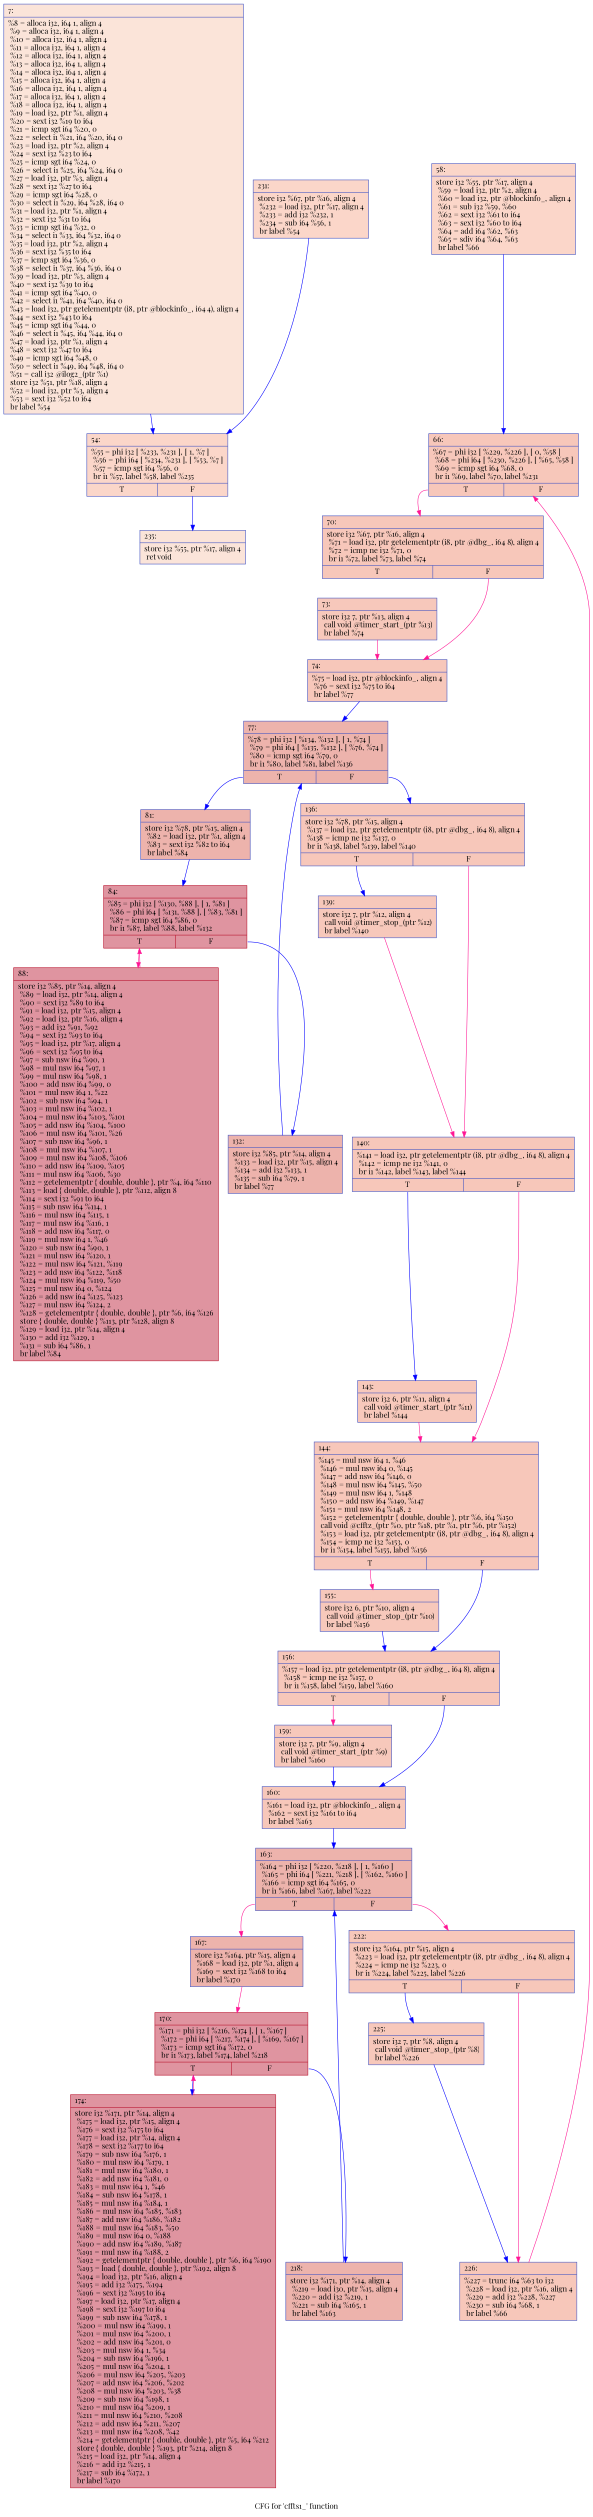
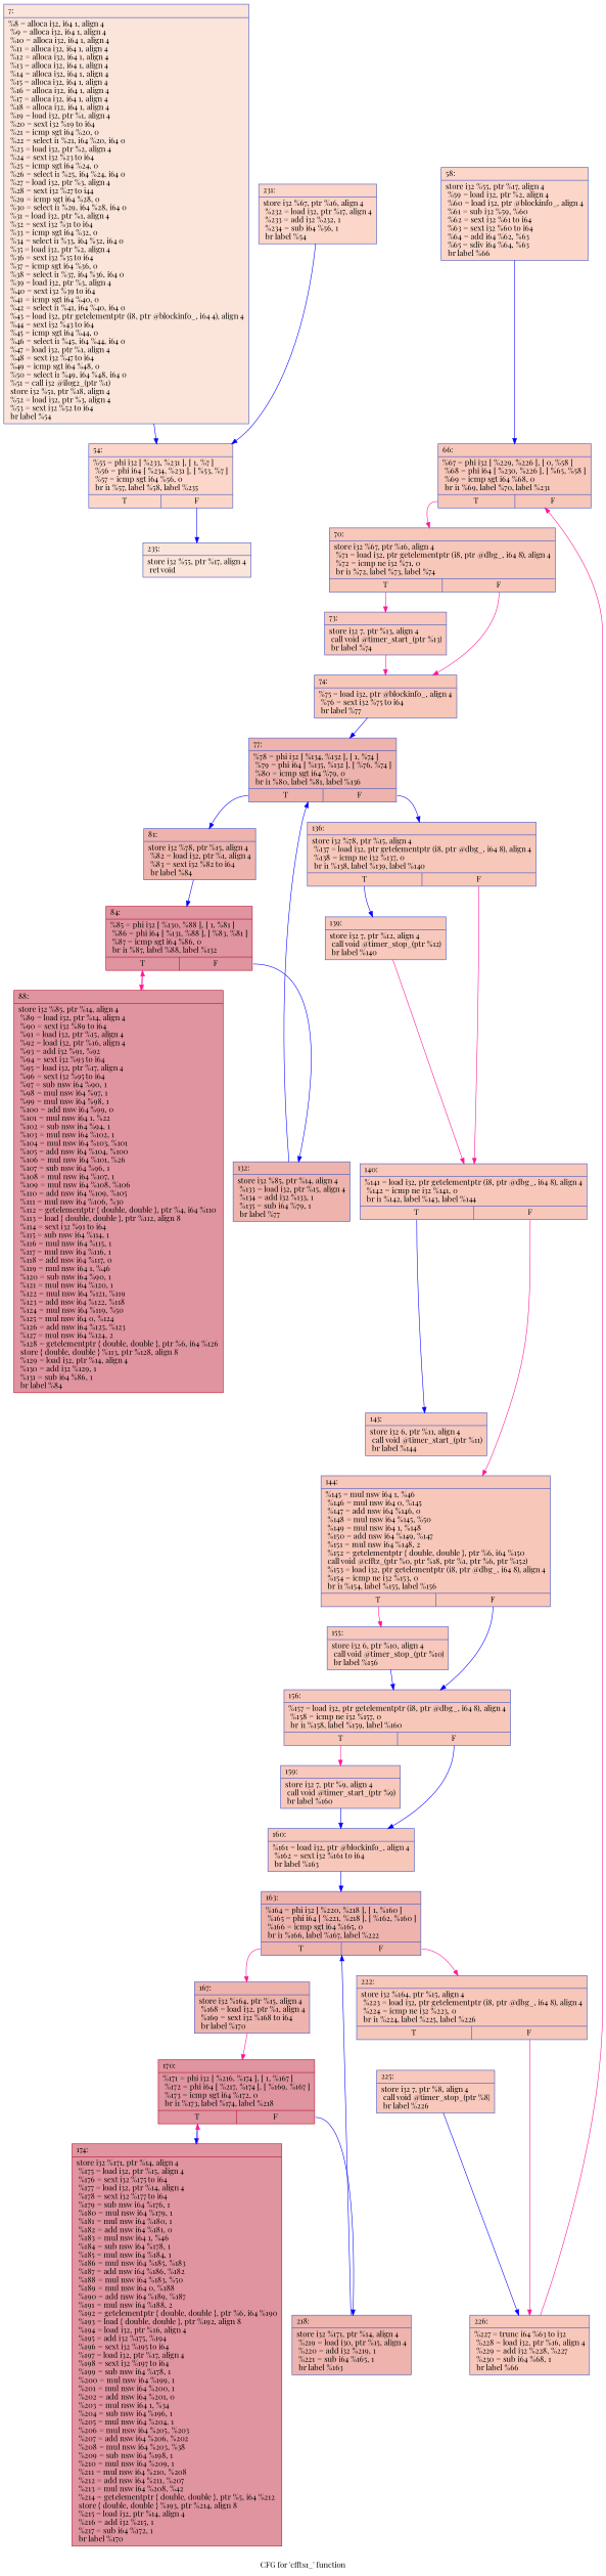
  digraph {
    fontname="Playfair Display"
    label="CFG for 'cffts1_' function"
    node [color="#3d50c3ff" fillcolor="#ec7f6370" fontname="Playfair Display" shape=record style=filled]
    edge [color=blue fontname="Playfair Display"]
-   n1 [fillcolor="#f5c1a970" label="{7:\l|  %8 = alloca i32, i64 1, align 4\l  %9 = alloca i32, i64 1, align 4\l  %10 = alloca i32, i64 1, align 4\l  %11 = alloca i32, i64 1, align 4\l  %12 = alloca i32, i64 1, align 4\l  %13 = alloca i32, i64 1, align 4\l  %14 = alloca i32, i64 1, align 4\l  %15 = alloca i32, i64 1, align 4\l  %16 = alloca i32, i64 1, align 4\l  %17 = alloca i32, i64 1, align 4\l  %18 = alloca i32, i64 1, align 4\l  %19 = load i32, ptr %1, align 4\l  %20 = sext i32 %19 to i64\l  %21 = icmp sgt i64 %20, 0\l  %22 = select i1 %21, i64 %20, i64 0\l  %23 = load i32, ptr %2, align 4\l  %24 = sext i32 %23 to i64\l  %25 = icmp sgt i64 %24, 0\l  %26 = select i1 %25, i64 %24, i64 0\l  %27 = load i32, ptr %3, align 4\l  %28 = sext i32 %27 to i64\l  %29 = icmp sgt i64 %28, 0\l  %30 = select i1 %29, i64 %28, i64 0\l  %31 = load i32, ptr %1, align 4\l  %32 = sext i32 %31 to i64\l  %33 = icmp sgt i64 %32, 0\l  %34 = select i1 %33, i64 %32, i64 0\l  %35 = load i32, ptr %2, align 4\l  %36 = sext i32 %35 to i64\l  %37 = icmp sgt i64 %36, 0\l  %38 = select i1 %37, i64 %36, i64 0\l  %39 = load i32, ptr %3, align 4\l  %40 = sext i32 %39 to i64\l  %41 = icmp sgt i64 %40, 0\l  %42 = select i1 %41, i64 %40, i64 0\l  %43 = load i32, ptr getelementptr (i8, ptr @blockinfo_, i64 4), align 4\l  %44 = sext i32 %43 to i64\l  %45 = icmp sgt i64 %44, 0\l  %46 = select i1 %45, i64 %44, i64 0\l  %47 = load i32, ptr %1, align 4\l  %48 = sext i32 %47 to i64\l  %49 = icmp sgt i64 %48, 0\l  %50 = select i1 %49, i64 %48, i64 0\l  %51 = call i32 @ilog2_(ptr %1)\l  store i32 %51, ptr %18, align 4\l  %52 = load i32, ptr %3, align 4\l  %53 = sext i32 %52 to i64\l  br label %54\l}"]
+   n1 [fillcolor="#f5c1a970" label="{7:\l|  %8 = alloca i32, i64 1, align 4\l  %9 = alloca i32, i64 1, align 4\l  %10 = alloca i32, i64 1, align 4\l  %11 = alloca i32, i64 1, align 4\l  %12 = alloca i32, i64 1, align 4\l  %13 = alloca i32, i64 1, align 4\l  %14 = alloca i32, i64 1, align 4\l  %15 = alloca i32, i64 1, align 4\l  %16 = alloca i32, i64 1, align 4\l  %17 = alloca i32, i64 1, align 4\l  %18 = alloca i32, i64 1, align 4\l  %19 = load i32, ptr %1, align 4\l  %20 = sext i32 %19 to i64\l  %21 = icmp sgt i64 %20, 0\l  %22 = select i1 %21, i64 %20, i64 0\l  %23 = load i32, ptr %2, align 4\l  %24 = sext i32 %23 to i64\l  %25 = icmp sgt i64 %24, 0\l  %26 = select i1 %25, i64 %24, i64 0\l  %27 = load i32, ptr %3, align 4\l  %28 = sext i32 %27 to i44\l  %29 = icmp sgt i64 %28, 0\l  %30 = select i1 %29, i64 %28, i64 0\l  %31 = load i32, ptr %1, align 4\l  %32 = sext i32 %31 to i64\l  %33 = icmp sgt i64 %32, 0\l  %34 = select i1 %33, i64 %32, i64 0\l  %35 = load i32, ptr %2, align 4\l  %36 = sext i32 %35 to i64\l  %37 = icmp sgt i64 %36, 0\l  %38 = select i1 %37, i64 %36, i64 0\l  %39 = load i32, ptr %3, align 4\l  %40 = sext i32 %39 to i64\l  %41 = icmp sgt i64 %40, 0\l  %42 = select i1 %41, i64 %40, i64 0\l  %43 = load i32, ptr getelementptr (i8, ptr @blockinfo_, i64 4), align 4\l  %44 = sext i32 %43 to i64\l  %45 = icmp sgt i64 %44, 0\l  %46 = select i1 %45, i64 %44, i64 0\l  %47 = load i32, ptr %1, align 4\l  %48 = sext i32 %47 to i64\l  %49 = icmp sgt i64 %48, 0\l  %50 = select i1 %49, i64 %48, i64 0\l  %51 = call i32 @ilog2_(ptr %1)\l  store i32 %51, ptr %18, align 4\l  %52 = load i32, ptr %3, align 4\l  %53 = sext i32 %52 to i64\l  br label %54\l}"]
    n2 [fillcolor="#f6a38570" label="{54:\l|  %55 = phi i32 [ %233, %231 ], [ 1, %7 ]\l  %56 = phi i64 [ %234, %231 ], [ %53, %7 ]\l  %57 = icmp sgt i64 %56, 0\l  br i1 %57, label %58, label %235\l|{<s0>T|<s1>F}}"]
    n3 [fillcolor="#f5c1a970" label="{235:\l|  store i32 %55, ptr %17, align 4\l  ret void\l}"]
    n4 [fillcolor="#f6a38570" label="{58:\l|  store i32 %55, ptr %17, align 4\l  %59 = load i32, ptr %2, align 4\l  %60 = load i32, ptr @blockinfo_, align 4\l  %61 = sub i32 %59, %60\l  %62 = sext i32 %61 to i64\l  %63 = sext i32 %60 to i64\l  %64 = add i64 %62, %63\l  %65 = sdiv i64 %64, %63\l  br label %66\l}"]
    n5 [label="{66:\l|  %67 = phi i32 [ %229, %226 ], [ 0, %58 ]\l  %68 = phi i64 [ %230, %226 ], [ %65, %58 ]\l  %69 = icmp sgt i64 %68, 0\l  br i1 %69, label %70, label %231\l|{<s0>T|<s1>F}}"]
    n6 [label="{70:\l|  store i32 %67, ptr %16, align 4\l  %71 = load i32, ptr getelementptr (i8, ptr @dbg_, i64 8), align 4\l  %72 = icmp ne i32 %71, 0\l  br i1 %72, label %73, label %74\l|{<s0>T|<s1>F}}"]
    n7 [fillcolor="#ed836670" label="{73:\l|  store i32 7, ptr %13, align 4\l  call void @timer_start_(ptr %13)\l  br label %74\l}"]
    n8 [label="{74:\l|  %75 = load i32, ptr @blockinfo_, align 4\l  %76 = sext i32 %75 to i64\l  br label %77\l}"]
    n9 [fillcolor="#f6a38570" label="{231:\l|  store i32 %67, ptr %16, align 4\l  %232 = load i32, ptr %17, align 4\l  %233 = add i32 %232, 1\l  %234 = sub i64 %56, 1\l  br label %54\l}"]
    n10 [fillcolor="#d6524470" label="{77:\l|  %78 = phi i32 [ %134, %132 ], [ 1, %74 ]\l  %79 = phi i64 [ %135, %132 ], [ %76, %74 ]\l  %80 = icmp sgt i64 %79, 0\l  br i1 %80, label %81, label %136\l|{<s0>T|<s1>F}}"]
    n11 [fillcolor="#d6524470" label="{81:\l|  store i32 %78, ptr %15, align 4\l  %82 = load i32, ptr %1, align 4\l  %83 = sext i32 %82 to i64\l  br label %84\l}"]
    n12 [label="{136:\l|  store i32 %78, ptr %15, align 4\l  %137 = load i32, ptr getelementptr (i8, ptr @dbg_, i64 8), align 4\l  %138 = icmp ne i32 %137, 0\l  br i1 %138, label %139, label %140\l|{<s0>T|<s1>F}}"]
    n13 [color="#b70d28ff" fillcolor="#b70d2870" label="{84:\l|  %85 = phi i32 [ %130, %88 ], [ 1, %81 ]\l  %86 = phi i64 [ %131, %88 ], [ %83, %81 ]\l  %87 = icmp sgt i64 %86, 0\l  br i1 %87, label %88, label %132\l|{<s0>T|<s1>F}}"]
    n14 [fillcolor="#ed836670" label="{139:\l|  store i32 7, ptr %12, align 4\l  call void @timer_stop_(ptr %12)\l  br label %140\l}"]
    n15 [label="{140:\l|  %141 = load i32, ptr getelementptr (i8, ptr @dbg_, i64 8), align 4\l  %142 = icmp ne i32 %141, 0\l  br i1 %142, label %143, label %144\l|{<s0>T|<s1>F}}"]
    n16 [color="#b70d28ff" fillcolor="#b70d2870" label="{88:\l|  store i32 %85, ptr %14, align 4\l  %89 = load i32, ptr %14, align 4\l  %90 = sext i32 %89 to i64\l  %91 = load i32, ptr %15, align 4\l  %92 = load i32, ptr %16, align 4\l  %93 = add i32 %91, %92\l  %94 = sext i32 %93 to i64\l  %95 = load i32, ptr %17, align 4\l  %96 = sext i32 %95 to i64\l  %97 = sub nsw i64 %90, 1\l  %98 = mul nsw i64 %97, 1\l  %99 = mul nsw i64 %98, 1\l  %100 = add nsw i64 %99, 0\l  %101 = mul nsw i64 1, %22\l  %102 = sub nsw i64 %94, 1\l  %103 = mul nsw i64 %102, 1\l  %104 = mul nsw i64 %103, %101\l  %105 = add nsw i64 %104, %100\l  %106 = mul nsw i64 %101, %26\l  %107 = sub nsw i64 %96, 1\l  %108 = mul nsw i64 %107, 1\l  %109 = mul nsw i64 %108, %106\l  %110 = add nsw i64 %109, %105\l  %111 = mul nsw i64 %106, %30\l  %112 = getelementptr \{ double, double \}, ptr %4, i64 %110\l  %113 = load \{ double, double \}, ptr %112, align 8\l  %114 = sext i32 %91 to i64\l  %115 = sub nsw i64 %114, 1\l  %116 = mul nsw i64 %115, 1\l  %117 = mul nsw i64 %116, 1\l  %118 = add nsw i64 %117, 0\l  %119 = mul nsw i64 1, %46\l  %120 = sub nsw i64 %90, 1\l  %121 = mul nsw i64 %120, 1\l  %122 = mul nsw i64 %121, %119\l  %123 = add nsw i64 %122, %118\l  %124 = mul nsw i64 %119, %50\l  %125 = mul nsw i64 0, %124\l  %126 = add nsw i64 %125, %123\l  %127 = mul nsw i64 %124, 2\l  %128 = getelementptr \{ double, double \}, ptr %6, i64 %126\l  store \{ double, double \} %113, ptr %128, align 8\l  %129 = load i32, ptr %14, align 4\l  %130 = add i32 %129, 1\l  %131 = sub i64 %86, 1\l  br label %84\l}"]
    n17 [fillcolor="#d6524470" label="{132:\l|  store i32 %85, ptr %14, align 4\l  %133 = load i32, ptr %15, align 4\l  %134 = add i32 %133, 1\l  %135 = sub i64 %79, 1\l  br label %77\l}"]
    n18 [fillcolor="#ed836670" label="{143:\l|  store i32 6, ptr %11, align 4\l  call void @timer_start_(ptr %11)\l  br label %144\l}"]
    n19 [label="{144:\l|  %145 = mul nsw i64 1, %46\l  %146 = mul nsw i64 0, %145\l  %147 = add nsw i64 %146, 0\l  %148 = mul nsw i64 %145, %50\l  %149 = mul nsw i64 1, %148\l  %150 = add nsw i64 %149, %147\l  %151 = mul nsw i64 %148, 2\l  %152 = getelementptr \{ double, double \}, ptr %6, i64 %150\l  call void @cfftz_(ptr %0, ptr %18, ptr %1, ptr %6, ptr %152)\l  %153 = load i32, ptr getelementptr (i8, ptr @dbg_, i64 8), align 4\l  %154 = icmp ne i32 %153, 0\l  br i1 %154, label %155, label %156\l|{<s0>T|<s1>F}}"]
    n20 [fillcolor="#ed836670" label="{155:\l|  store i32 6, ptr %10, align 4\l  call void @timer_stop_(ptr %10)\l  br label %156\l}"]
    n21 [label="{156:\l|  %157 = load i32, ptr getelementptr (i8, ptr @dbg_, i64 8), align 4\l  %158 = icmp ne i32 %157, 0\l  br i1 %158, label %159, label %160\l|{<s0>T|<s1>F}}"]
    n22 [fillcolor="#ed836670" label="{159:\l|  store i32 7, ptr %9, align 4\l  call void @timer_start_(ptr %9)\l  br label %160\l}"]
    n23 [label="{160:\l|  %161 = load i32, ptr @blockinfo_, align 4\l  %162 = sext i32 %161 to i64\l  br label %163\l}"]
    n24 [fillcolor="#d6524470" label="{163:\l|  %164 = phi i32 [ %220, %218 ], [ 1, %160 ]\l  %165 = phi i64 [ %221, %218 ], [ %162, %160 ]\l  %166 = icmp sgt i64 %165, 0\l  br i1 %166, label %167, label %222\l|{<s0>T|<s1>F}}"]
    n25 [fillcolor="#d6524470" label="{167:\l|  store i32 %164, ptr %15, align 4\l  %168 = load i32, ptr %1, align 4\l  %169 = sext i32 %168 to i64\l  br label %170\l}"]
    n26 [label="{222:\l|  store i32 %164, ptr %15, align 4\l  %223 = load i32, ptr getelementptr (i8, ptr @dbg_, i64 8), align 4\l  %224 = icmp ne i32 %223, 0\l  br i1 %224, label %225, label %226\l|{<s0>T|<s1>F}}"]
    n27 [color="#b70d28ff" fillcolor="#b70d2870" label="{170:\l|  %171 = phi i32 [ %216, %174 ], [ 1, %167 ]\l  %172 = phi i64 [ %217, %174 ], [ %169, %167 ]\l  %173 = icmp sgt i64 %172, 0\l  br i1 %173, label %174, label %218\l|{<s0>T|<s1>F}}"]
    n28 [fillcolor="#ed836670" label="{225:\l|  store i32 7, ptr %8, align 4\l  call void @timer_stop_(ptr %8)\l  br label %226\l}"]
    n29 [label="{226:\l|  %227 = trunc i64 %63 to i32\l  %228 = load i32, ptr %16, align 4\l  %229 = add i32 %228, %227\l  %230 = sub i64 %68, 1\l  br label %66\l}"]
    n30 [color="#b70d28ff" fillcolor="#b70d2870" label="{174:\l|  store i32 %171, ptr %14, align 4\l  %175 = load i32, ptr %15, align 4\l  %176 = sext i32 %175 to i64\l  %177 = load i32, ptr %14, align 4\l  %178 = sext i32 %177 to i64\l  %179 = sub nsw i64 %176, 1\l  %180 = mul nsw i64 %179, 1\l  %181 = mul nsw i64 %180, 1\l  %182 = add nsw i64 %181, 0\l  %183 = mul nsw i64 1, %46\l  %184 = sub nsw i64 %178, 1\l  %185 = mul nsw i64 %184, 1\l  %186 = mul nsw i64 %185, %183\l  %187 = add nsw i64 %186, %182\l  %188 = mul nsw i64 %183, %50\l  %189 = mul nsw i64 0, %188\l  %190 = add nsw i64 %189, %187\l  %191 = mul nsw i64 %188, 2\l  %192 = getelementptr \{ double, double \}, ptr %6, i64 %190\l  %193 = load \{ double, double \}, ptr %192, align 8\l  %194 = load i32, ptr %16, align 4\l  %195 = add i32 %175, %194\l  %196 = sext i32 %195 to i64\l  %197 = load i32, ptr %17, align 4\l  %198 = sext i32 %197 to i64\l  %199 = sub nsw i64 %178, 1\l  %200 = mul nsw i64 %199, 1\l  %201 = mul nsw i64 %200, 1\l  %202 = add nsw i64 %201, 0\l  %203 = mul nsw i64 1, %34\l  %204 = sub nsw i64 %196, 1\l  %205 = mul nsw i64 %204, 1\l  %206 = mul nsw i64 %205, %203\l  %207 = add nsw i64 %206, %202\l  %208 = mul nsw i64 %203, %38\l  %209 = sub nsw i64 %198, 1\l  %210 = mul nsw i64 %209, 1\l  %211 = mul nsw i64 %210, %208\l  %212 = add nsw i64 %211, %207\l  %213 = mul nsw i64 %208, %42\l  %214 = getelementptr \{ double, double \}, ptr %5, i64 %212\l  store \{ double, double \} %193, ptr %214, align 8\l  %215 = load i32, ptr %14, align 4\l  %216 = add i32 %215, 1\l  %217 = sub i64 %172, 1\l  br label %170\l}"]
    n31 [fillcolor="#d6524470" label="{218:\l|  store i32 %171, ptr %14, align 4\l  %219 = load i30, ptr %15, align 4\l  %220 = add i32 %219, 1\l  %221 = sub i64 %165, 1\l  br label %163\l}"]
    n1 -> n2
    n2 -> n3 [tailport=s1]
    n4 -> n5
    n5 -> n6 [color=deeppink tailport=s0]
+   n6 -> n7 [color=deeppink tailport=s0]
    n6 -> n8 [color=deeppink tailport=s1]
    n7 -> n8 [color=deeppink]
    n8 -> n10
    n9 -> n2
    n10 -> n11 [tailport=s0]
    n10 -> n12 [tailport=s1]
    n11 -> n13
    n12 -> n14 [tailport=s0]
    n12 -> n15 [color=deeppink tailport=s1]
    n13 -> n16 [color=deeppink tailport=s0]
    n13 -> n17 [tailport=s1]
    n14 -> n15 [color=deeppink]
    n15 -> n18 [tailport=s0]
    n15 -> n19 [color=deeppink tailport=s1]
    n16 -> n13 [color=deeppink]
    n17 -> n10
-   n18 -> n19 [color=deeppink]
    n19 -> n20 [color=deeppink tailport=s0]
    n19 -> n21 [tailport=s1]
    n20 -> n21
    n21 -> n22 [color=deeppink tailport=s0]
    n21 -> n23 [tailport=s1]
    n22 -> n23
    n23 -> n24
    n24 -> n25 [color=deeppink tailport=s0]
    n24 -> n26 [color=deeppink tailport=s1]
    n25 -> n27 [color=deeppink]
-   n26 -> n28 [tailport=s0]
    n26 -> n29 [color=deeppink tailport=s1]
    n27 -> n30 [tailport=s0]
    n27 -> n31 [tailport=s1]
    n28 -> n29
    n29 -> n5 [color=deeppink]
    n30 -> n27 [color=deeppink]
    n31 -> n24
  }
